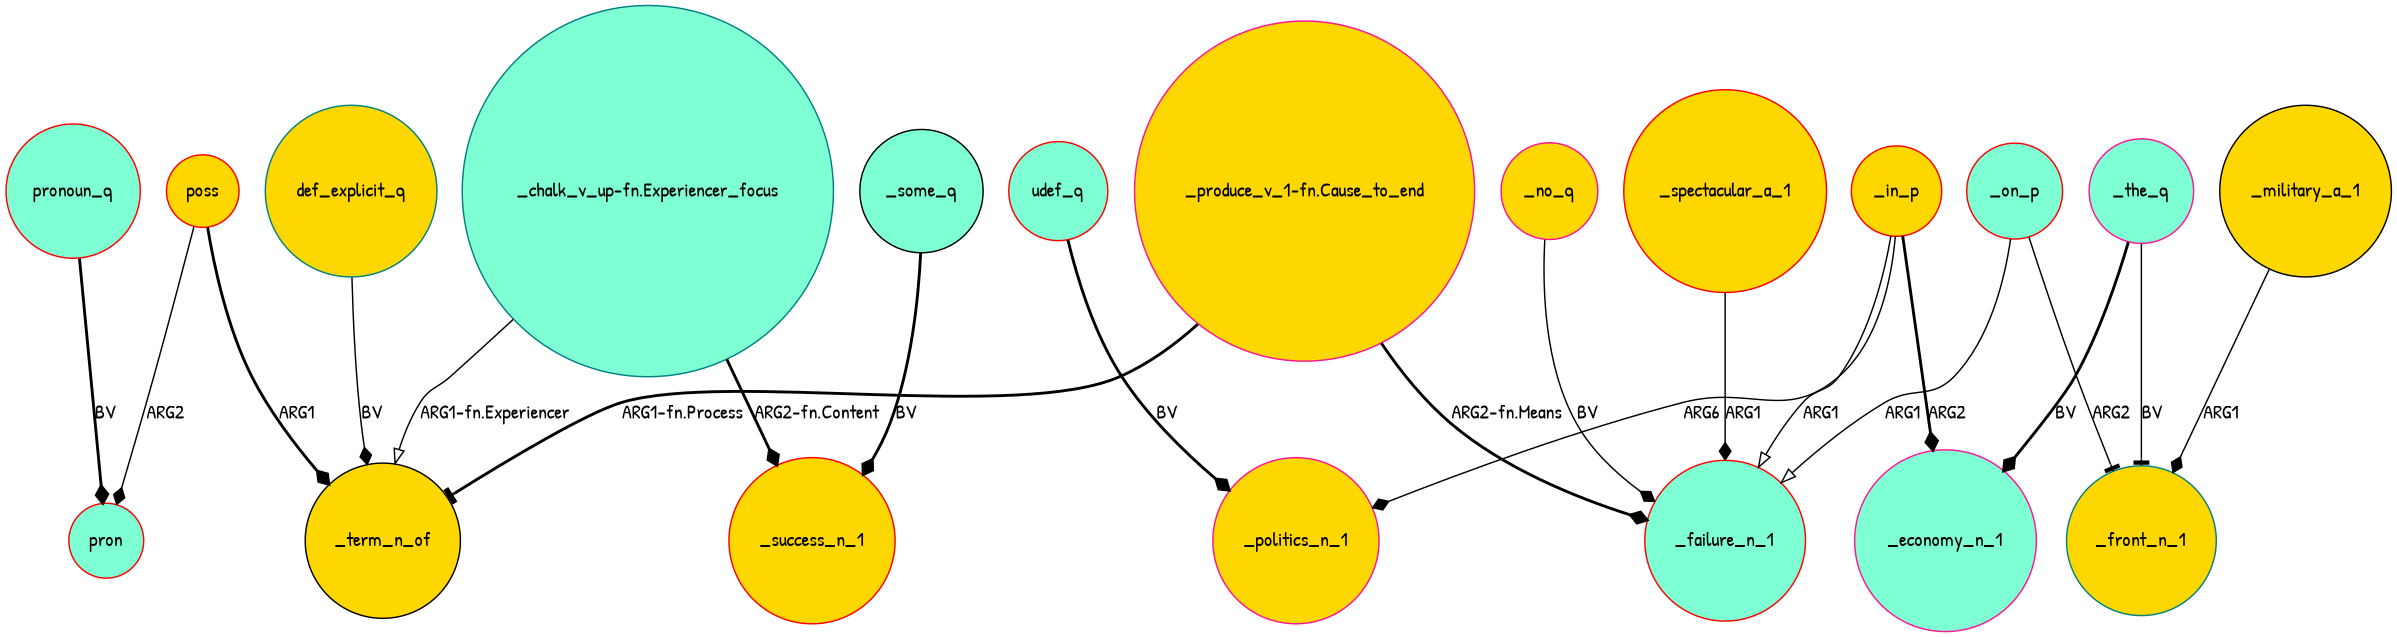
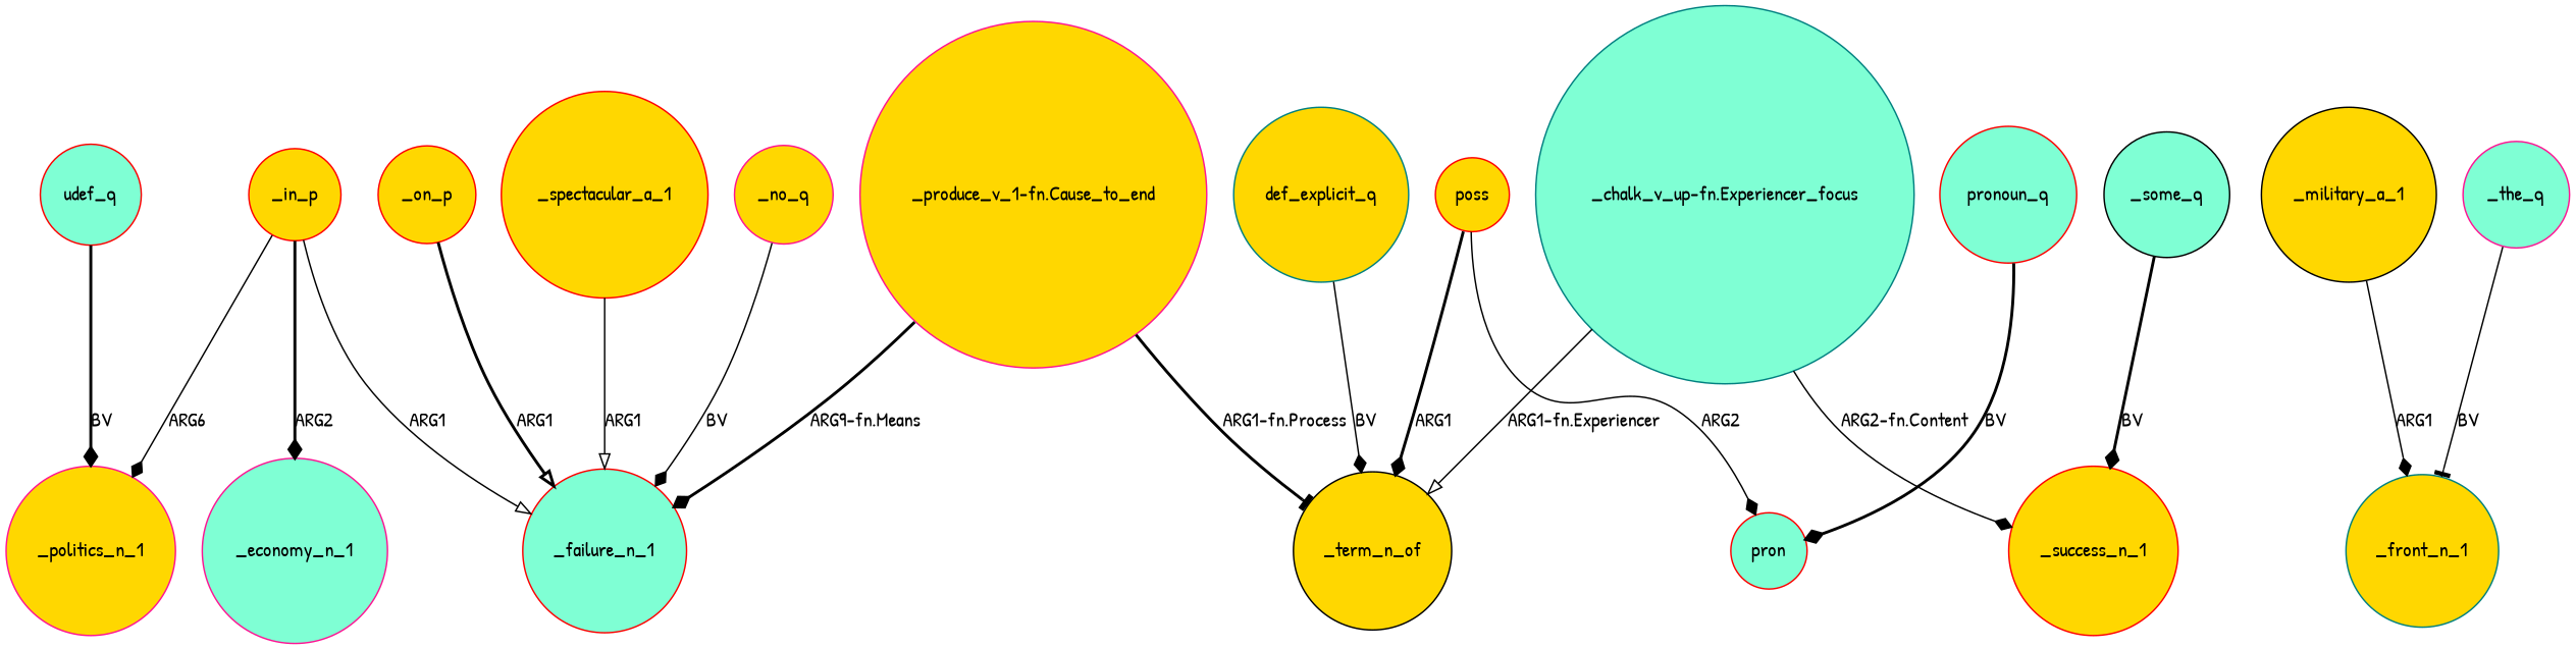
  digraph {
    fontname="Patrick Hand"
    node [color=red fillcolor=gold fontname="Patrick Hand" shape=circle style=filled]
    edge [arrowhead=diamond fontname="Patrick Hand" style=solid]
    _politics_n_1 [color=deeppink]
    _in_p
    _failure_n_1 [fillcolor=aquamarine]
    _economy_n_1 [color=deeppink fillcolor=aquamarine]
    "_produce_v_1-fn.Cause_to_end" [color=deeppink]
    _term_n_of [color=black]
-   _on_p [fillcolor=aquamarine]
+   _on_p
    _front_n_1 [color=teal]
    _spectacular_a_1
    _some_q [color=black fillcolor=aquamarine]
    _success_n_1
    udef_q [fillcolor=aquamarine]
    pronoun_q [fillcolor=aquamarine]
    pron [fillcolor=aquamarine]
    poss
    "_chalk_v_up-fn.Experiencer_focus" [color=teal fillcolor=aquamarine]
    _military_a_1 [color=black]
    _no_q [color=deeppink]
    def_explicit_q [color=teal]
    _the_q [color=deeppink fillcolor=aquamarine]
    _in_p -> _politics_n_1 [label=ARG6]
    _in_p -> _failure_n_1 [arrowhead=onormal label=ARG1]
    _in_p -> _economy_n_1 [label=ARG2 style=bold]
-   "_produce_v_1-fn.Cause_to_end" -> _failure_n_1 [label="ARG2-fn.Means" style=bold]
+   "_produce_v_1-fn.Cause_to_end" -> _failure_n_1 [label="ARG9-fn.Means" style=bold]
    "_produce_v_1-fn.Cause_to_end" -> _term_n_of [arrowhead=tee label="ARG1-fn.Process" style=bold]
-   _on_p -> _failure_n_1 [arrowhead=onormal label=ARG1]
-   _on_p -> _front_n_1 [arrowhead=tee label=ARG2]
-   _spectacular_a_1 -> _failure_n_1 [label=ARG1]
+   _on_p -> _failure_n_1 [arrowhead=onormal label=ARG1 style=bold]
+   _spectacular_a_1 -> _failure_n_1 [arrowhead=onormal label=ARG1]
    _some_q -> _success_n_1 [label=BV style=bold]
    udef_q -> _politics_n_1 [label=BV style=bold]
    pronoun_q -> pron [label=BV style=bold]
    poss -> _term_n_of [label=ARG1 style=bold]
    poss -> pron [label=ARG2]
    "_chalk_v_up-fn.Experiencer_focus" -> _term_n_of [arrowhead=onormal label="ARG1-fn.Experiencer"]
-   "_chalk_v_up-fn.Experiencer_focus" -> _success_n_1 [label="ARG2-fn.Content" style=bold]
+   "_chalk_v_up-fn.Experiencer_focus" -> _success_n_1 [label="ARG2-fn.Content"]
    _military_a_1 -> _front_n_1 [label=ARG1]
    _no_q -> _failure_n_1 [label=BV]
    def_explicit_q -> _term_n_of [label=BV]
-   _the_q -> _economy_n_1 [label=BV style=bold]
    _the_q -> _front_n_1 [arrowhead=tee label=BV]
  }
